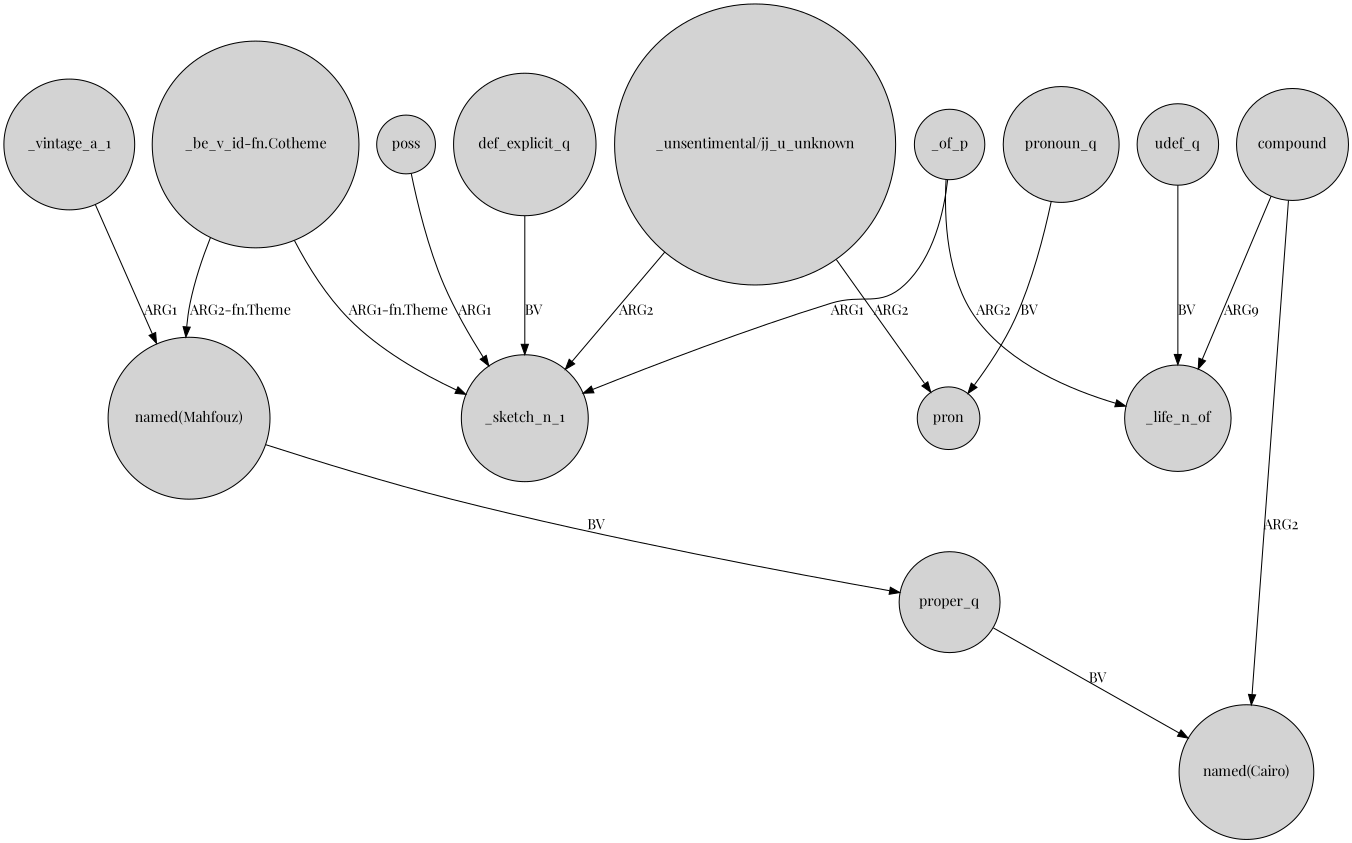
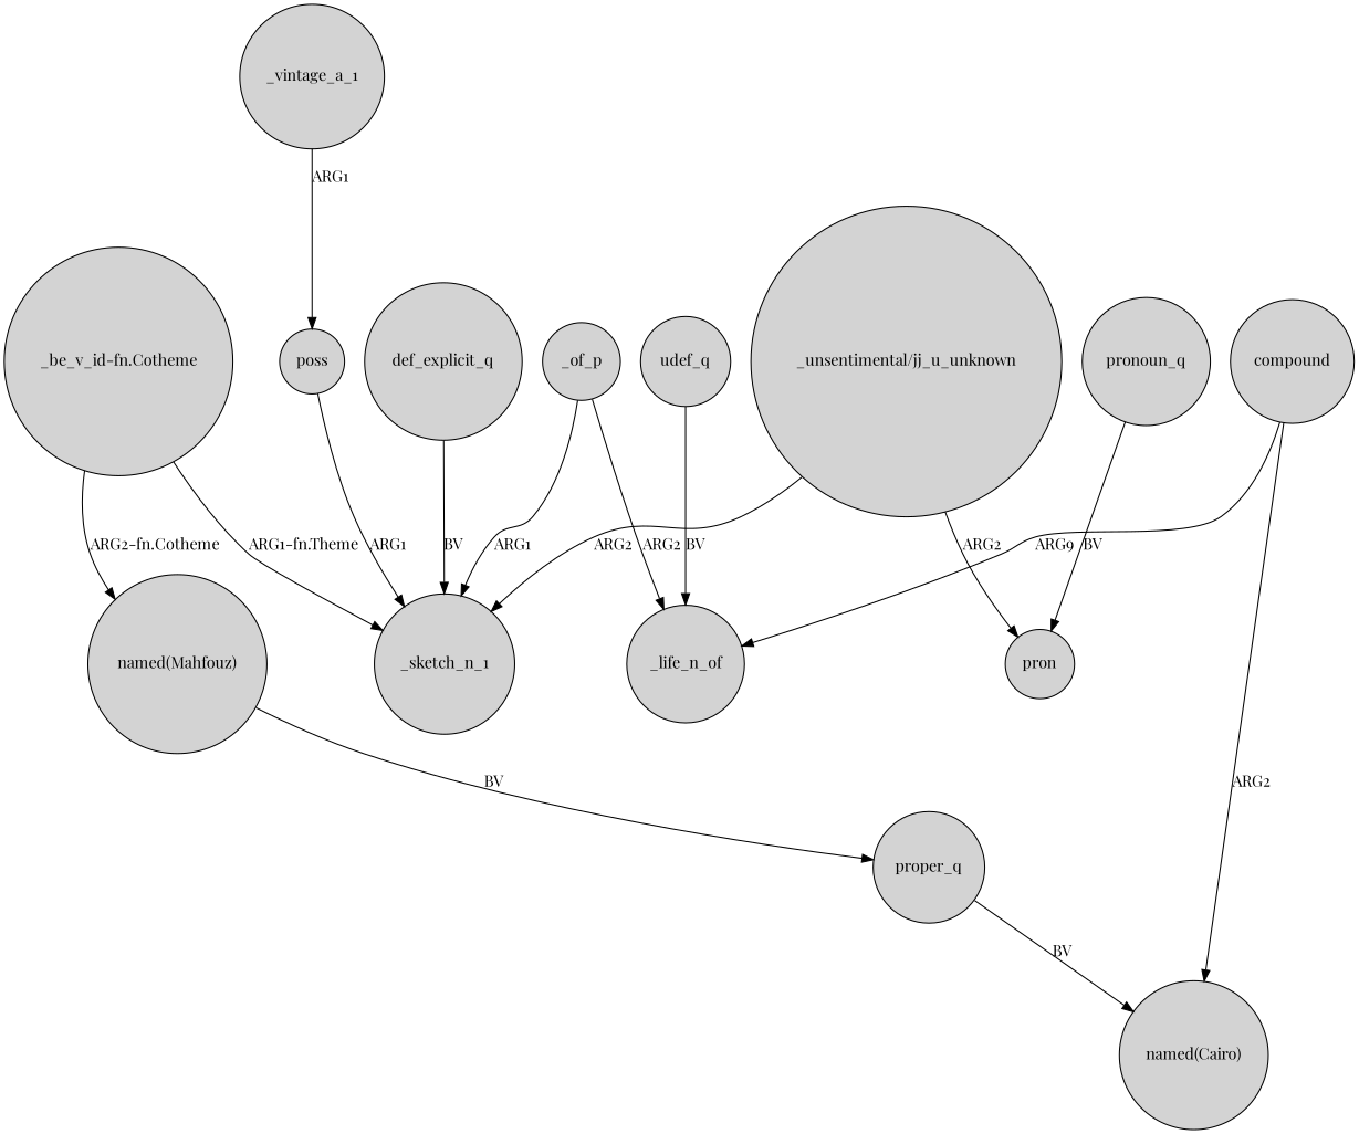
  digraph {
    fontname="Playfair Display"
    node [fontname="Playfair Display" shape=circle style=filled]
    edge [fontname="Playfair Display"]
    "_be_v_id-fn.Cotheme"
    _sketch_n_1
    "named(Mahfouz)"
    proper_q
    poss
    _of_p
    _life_n_of
    compound
    "named(Cairo)"
    udef_q
    "_unsentimental/jj_u_unknown"
    pron
    pronoun_q
    _vintage_a_1
    def_explicit_q
    "_be_v_id-fn.Cotheme" -> _sketch_n_1 [label="ARG1-fn.Theme"]
-   "_be_v_id-fn.Cotheme" -> "named(Mahfouz)" [label="ARG2-fn.Theme"]
+   "_be_v_id-fn.Cotheme" -> "named(Mahfouz)" [label="ARG2-fn.Cotheme"]
    "named(Mahfouz)" -> proper_q [label=BV]
    proper_q -> "named(Cairo)" [label=BV]
    poss -> _sketch_n_1 [label=ARG1]
    _of_p -> _sketch_n_1 [label=ARG1]
    _of_p -> _life_n_of [label=ARG2]
    compound -> _life_n_of [label=ARG9]
    compound -> "named(Cairo)" [label=ARG2]
    udef_q -> _life_n_of [label=BV]
    "_unsentimental/jj_u_unknown" -> _sketch_n_1 [label=ARG2]
    "_unsentimental/jj_u_unknown" -> pron [label=ARG2]
    pronoun_q -> pron [label=BV]
-   _vintage_a_1 -> "named(Mahfouz)" [label=ARG1]
+   _vintage_a_1 -> poss [label=ARG1]
    def_explicit_q -> _sketch_n_1 [label=BV]
  }
